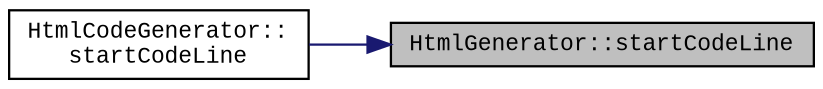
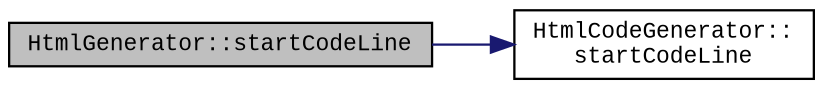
  digraph {
    rankdir=LR
    fontname="Liberation Mono"
    node [color=black fontname="Liberation Mono" fontsize=10 shape=record style=filled]
    n1 [fillcolor=grey75 fontcolor=black height=0.2 label="HtmlGenerator::startCodeLine" width=0.4]
    n2 [fillcolor=white height=0.2 label="HtmlCodeGenerator::\lstartCodeLine" width=0.4]
-   n2 -> n1 [color=midnightblue fontname="Liberation Mono" fontsize=10 labelfontname=Helvetica labelfontsize=10 style=solid]
+   n1 -> n2 [color=midnightblue fontname="Liberation Mono" fontsize=10 labelfontname=Helvetica labelfontsize=10 style=solid]
  }
